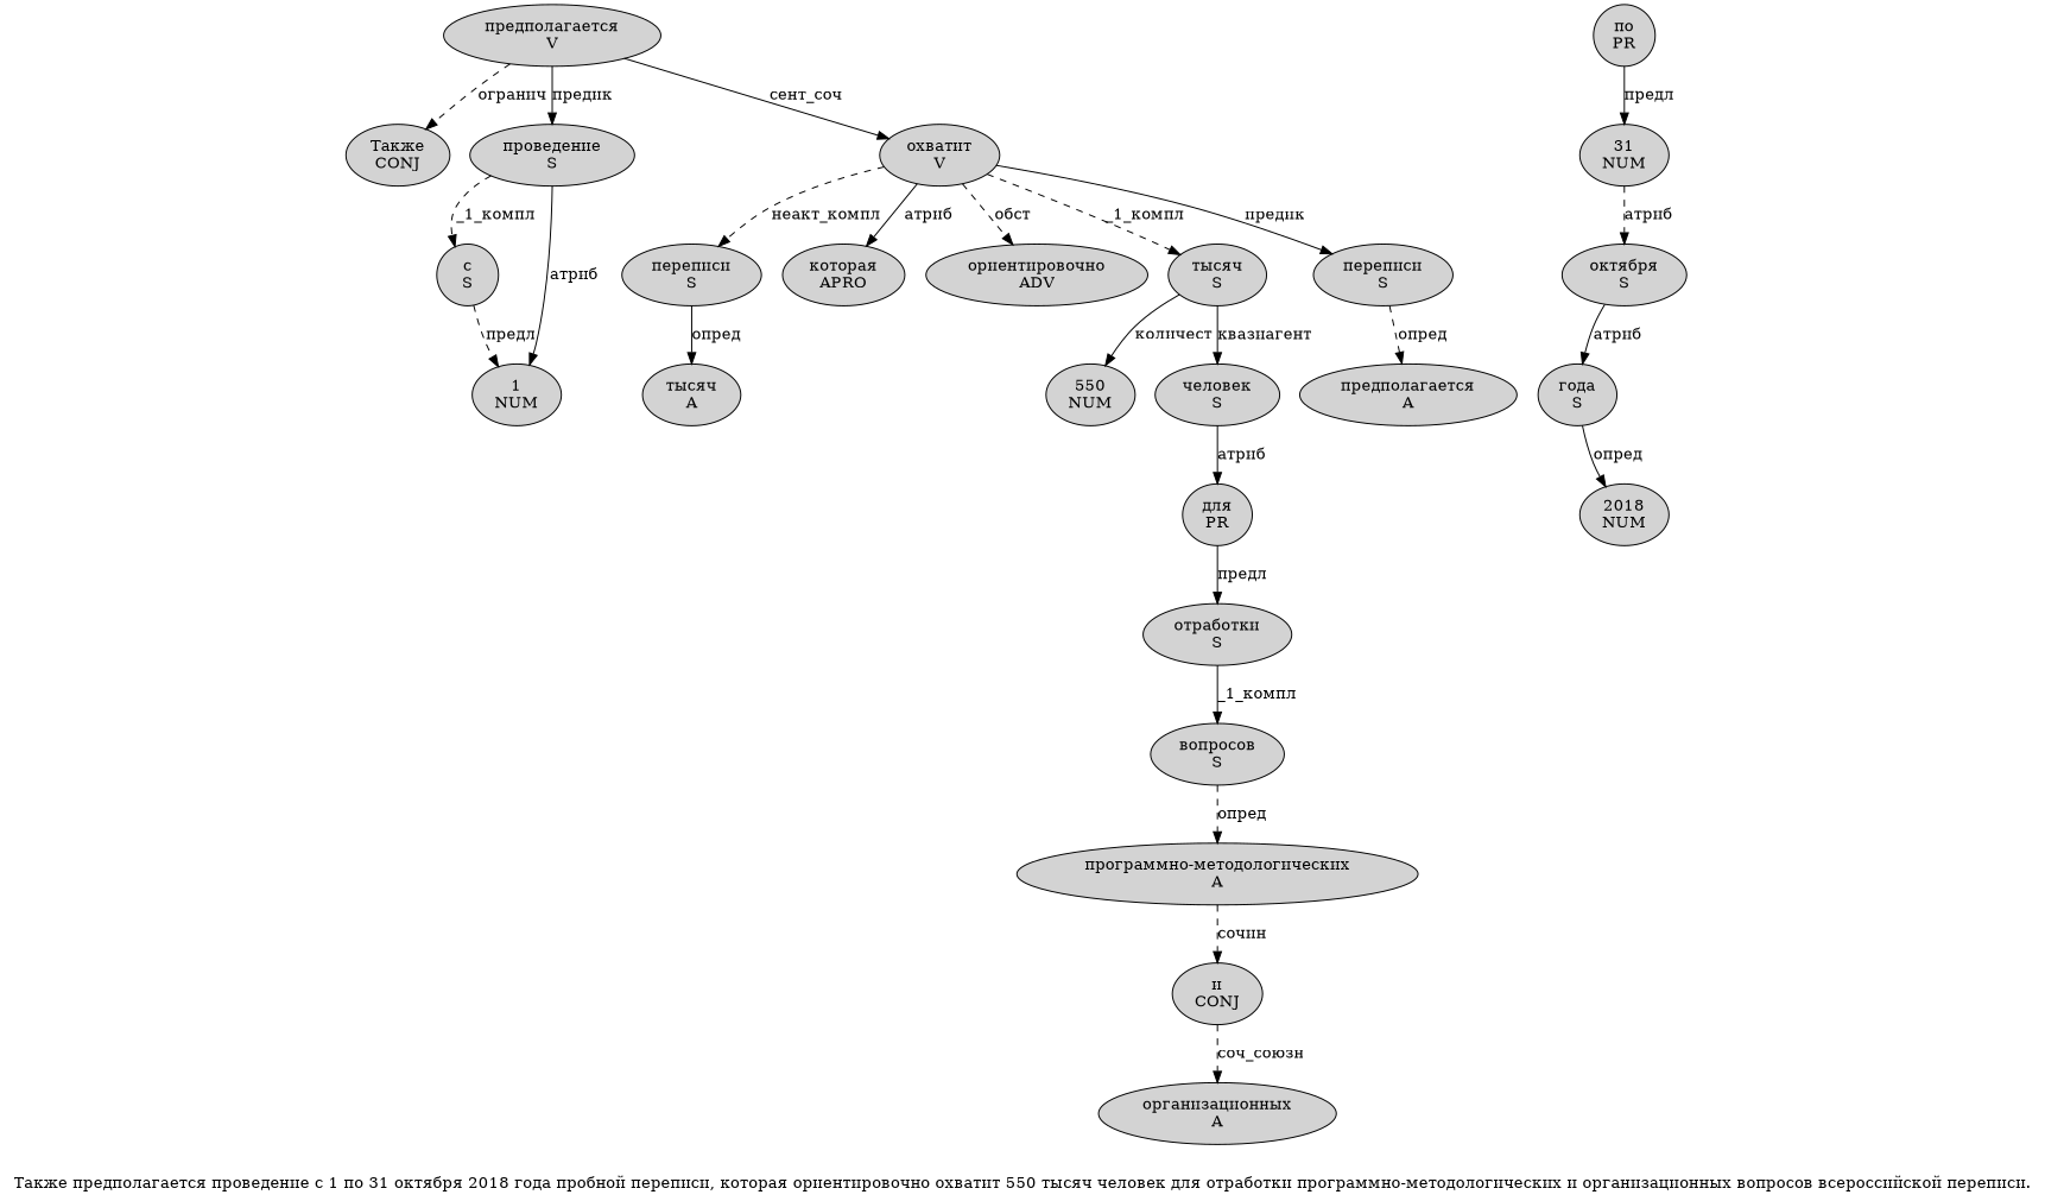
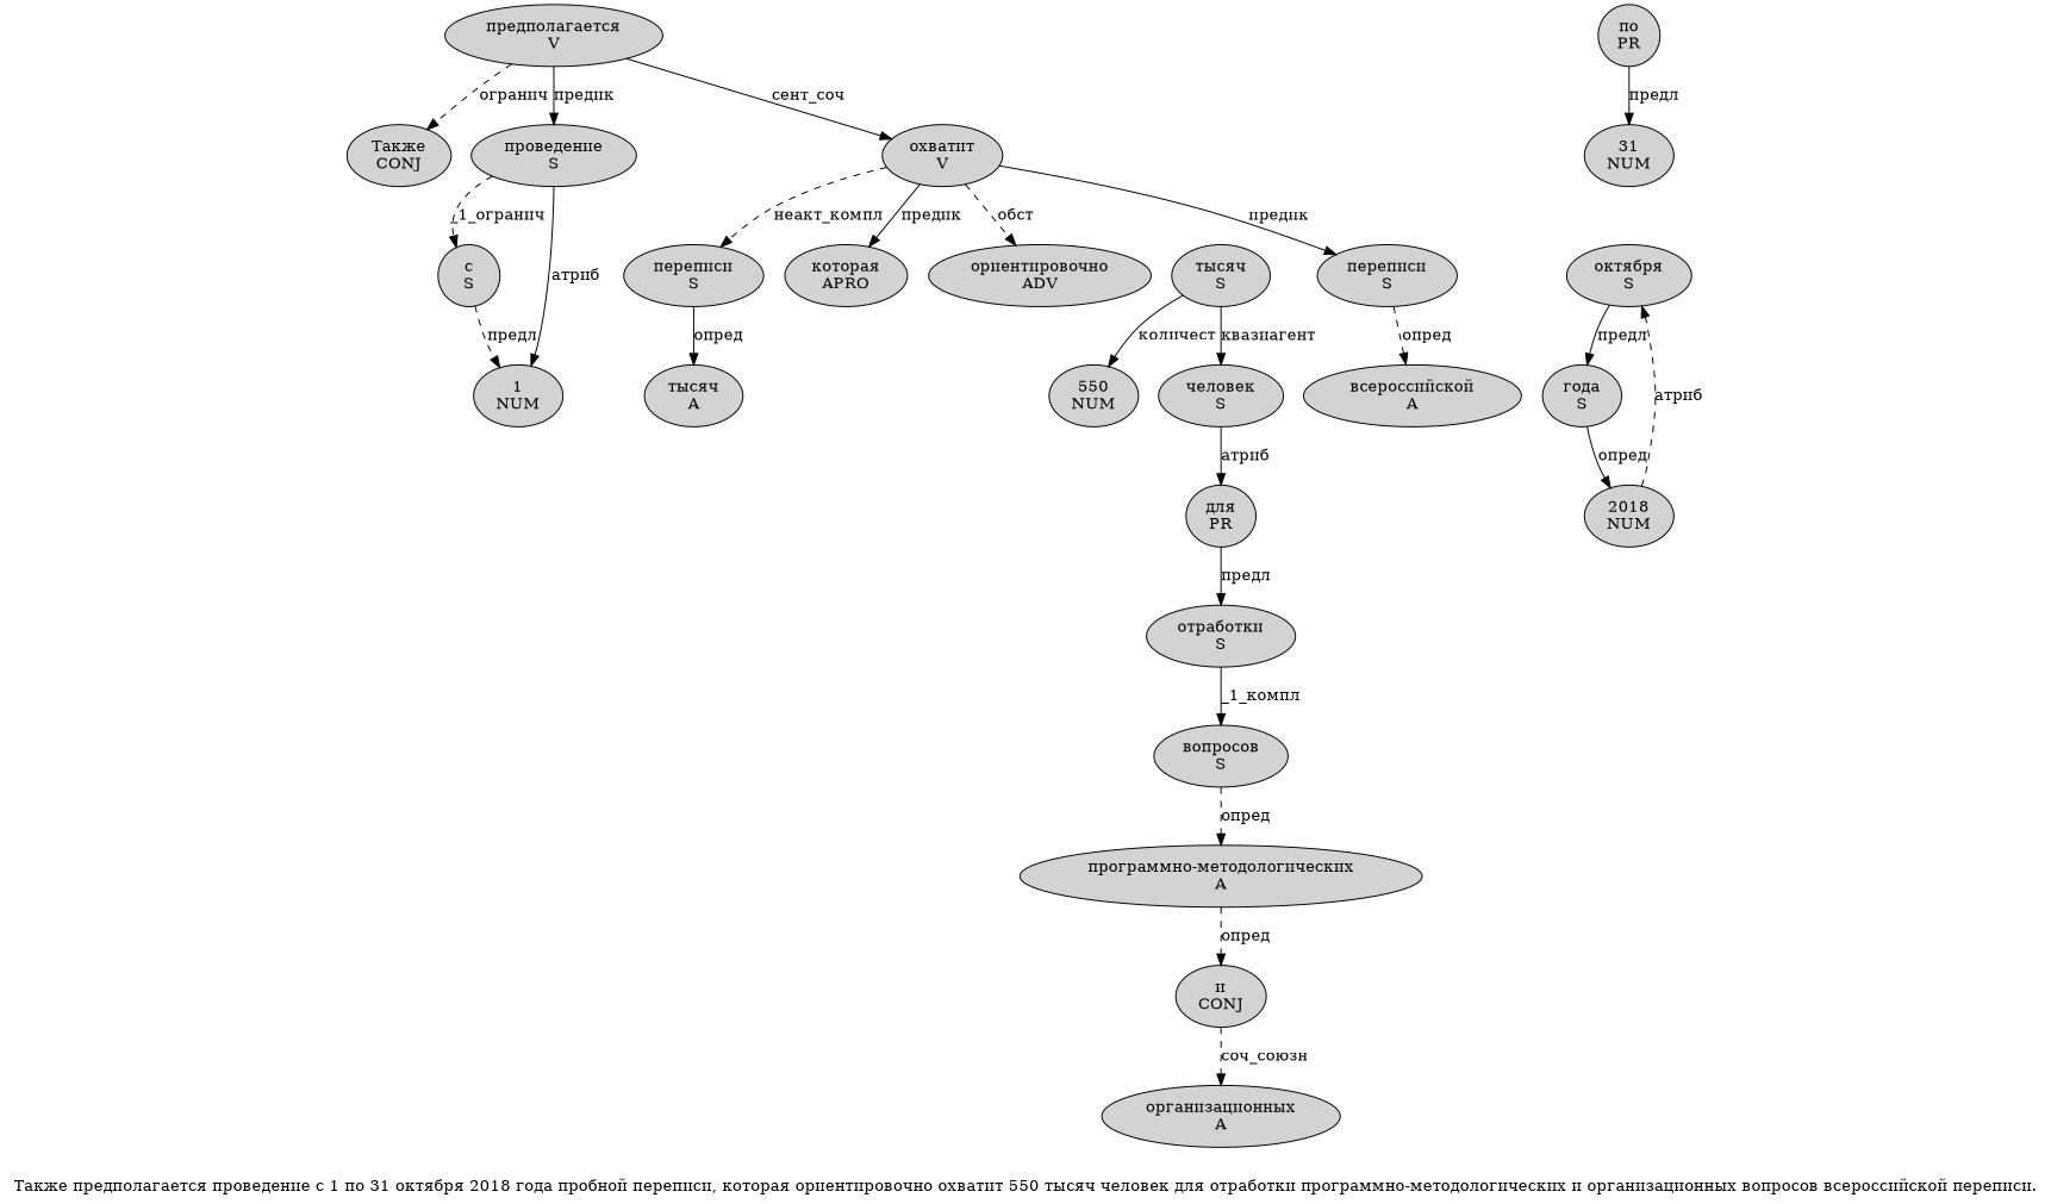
  digraph {
    label="Также предполагается проведение с 1 по 31 октября 2018 года пробной переписи, которая ориентировочно охватит 550 тысяч человек для отработки программно-методологических и организационных вопросов всероссийской переписи."
    node [fillcolor=lightgray penwidth=1 shape=ellipse style=filled]
    edge [style=solid]
    n1 [label="Также\nCONJ"]
    n2 [label="предполагается\nV"]
    n3 [label="проведение\nS"]
    n4 [label="охватит\nV"]
    n5 [label="с\nS"]
    n6 [label="1\nNUM"]
    n7 [label="переписи\nS"]
    n8 [label="которая\nAPRO"]
    n9 [label="ориентировочно\nADV"]
    n10 [label="тысяч\nS"]
    n11 [label="переписи\nS"]
    n12 [label="по\nPR"]
    n13 [label="31\nNUM"]
    n14 [label="октября\nS"]
    n15 [label="года\nS"]
    n16 [label="2018\nNUM"]
    n17 [label="тысяч\nA"]
    n18 [label="550\nNUM"]
    n19 [label="человек\nS"]
-   n20 [label="предполагается\nA"]
+   n20 [label="всероссийской\nA"]
    n21 [label="для\nPR"]
    n22 [label="отработки\nS"]
    n23 [label="вопросов\nS"]
    n24 [label="программно-методологических\nA"]
    n25 [label="и\nCONJ"]
    n26 [label="организационных\nA"]
    n2 -> n1 [label="огранич" style=dashed]
    n2 -> n3 [label="предик"]
    n2 -> n4 [label="сент_соч"]
-   n3 -> n5 [label="_1_компл" style=dashed]
+   n3 -> n5 [label="_1_огранич" style=dashed]
    n3 -> n6 [label="атриб"]
    n4 -> n7 [label="неакт_компл" style=dashed]
-   n4 -> n8 [label="атриб"]
+   n4 -> n8 [label="предик"]
    n4 -> n9 [label="обст" style=dashed]
-   n4 -> n10 [label="_1_компл" style=dashed]
    n4 -> n11 [label="предик"]
    n5 -> n6 [label="предл" style=dashed]
    n7 -> n17 [label="опред"]
    n10 -> n18 [label="количест"]
    n10 -> n19 [label="квазиагент"]
    n11 -> n20 [label="опред" style=dashed]
    n12 -> n13 [label="предл"]
-   n13 -> n14 [label="атриб" style=dashed]
-   n14 -> n15 [label="атриб"]
+   n16 -> n14 [label="атриб" style=dashed]
+   n14 -> n15 [label="предл"]
    n15 -> n16 [label="опред"]
    n19 -> n21 [label="атриб"]
    n21 -> n22 [label="предл"]
    n22 -> n23 [label="_1_компл"]
    n23 -> n24 [label="опред" style=dashed]
-   n24 -> n25 [label="сочин" style=dashed]
+   n24 -> n25 [label="опред" style=dashed]
    n25 -> n26 [label="соч_союзн" style=dashed]
  }
